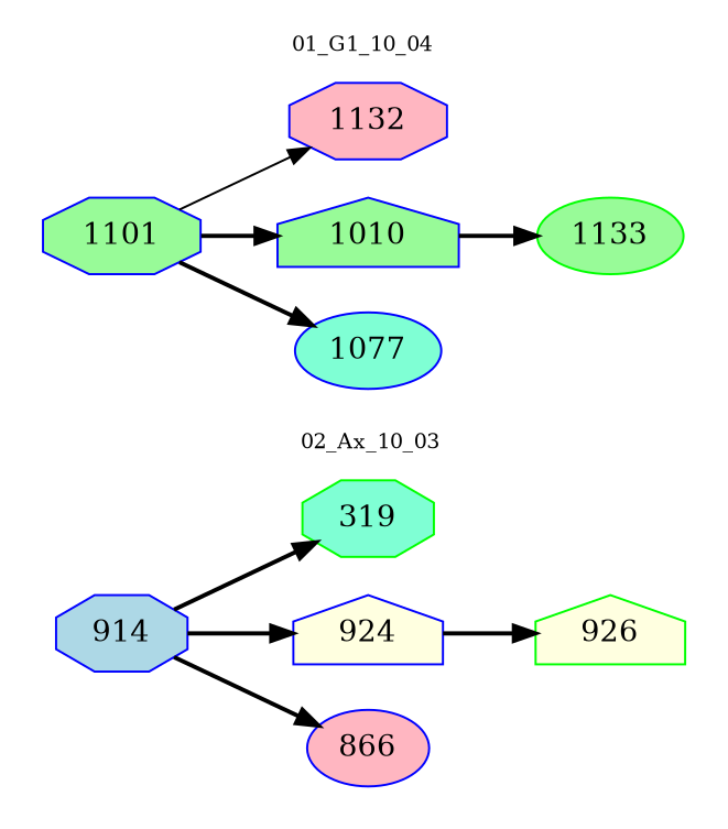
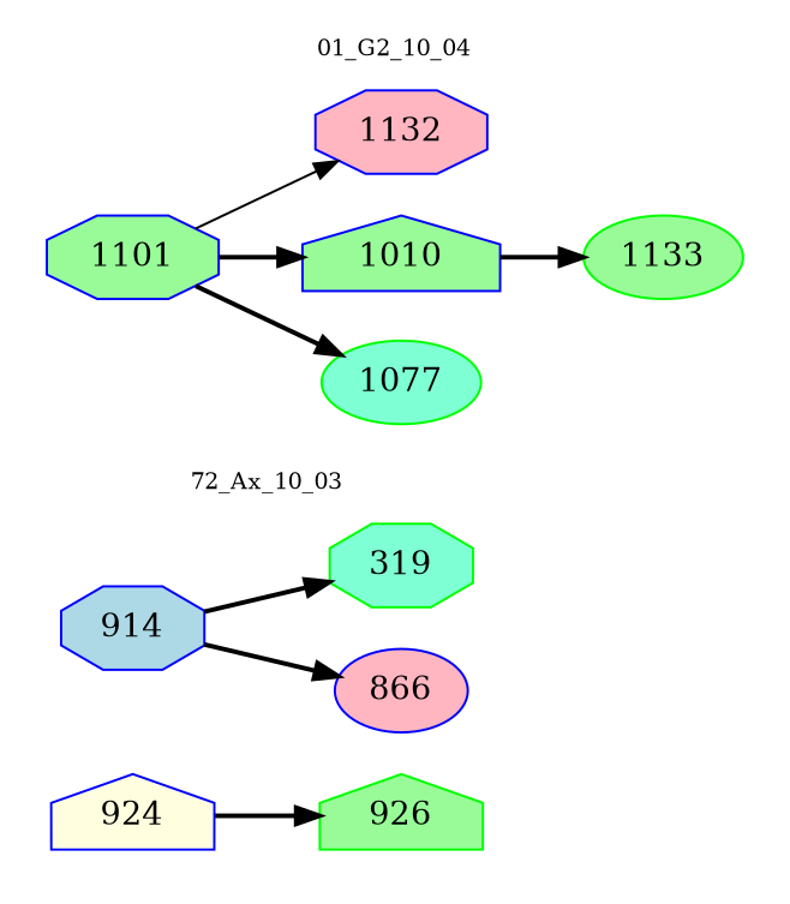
  digraph {
    rankdir=LR
    node [color=blue fillcolor=palegreen shape=octagon style=filled]
    edge [color=black style=bold]
    n1 [fillcolor=lightblue label=914]
    n2 [fillcolor=lightpink label=866 shape=ellipse]
    n3 [fillcolor=lightyellow label=924 shape=house]
    n4 [color=green fillcolor=aquamarine label=319]
-   n5 [color=green fillcolor=lightyellow label=926 shape=house]
+   n5 [color=green label=926 shape=house]
    n6 [label=1101]
-   n7 [fillcolor=aquamarine label=1077 shape=ellipse]
+   n7 [color=green fillcolor=aquamarine label=1077 shape=ellipse]
    n8 [label=1010 shape=house]
    n9 [fillcolor=lightpink label=1132]
    n10 [color=green label=1133 shape=ellipse]
    subgraph cluster_1 {
      color=white
      fontsize=10
-     label="02_Ax_10_03"
+     label="72_Ax_10_03"
      n1
      n2
      n3
      n4
      n5
    }
    subgraph cluster_2 {
      color=white
      fontsize=10
-     label="01_G1_10_04"
+     label="01_G2_10_04"
      n6
      n7
      n8
      n9
      n10
    }
    n1 -> n2
-   n1 -> n3
    n1 -> n4
    n3 -> n5
    n6 -> n7
    n6 -> n8
    n6 -> n9 [style=solid]
    n8 -> n10
  }
